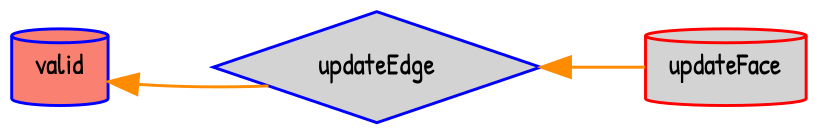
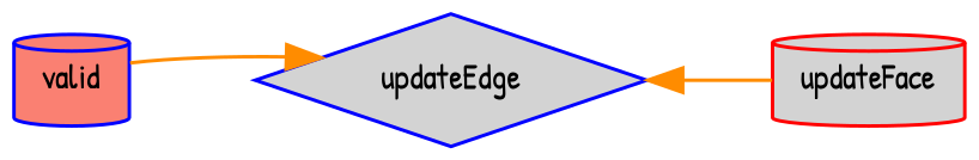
  digraph {
    fontname="Patrick Hand"
    rankdir=LR
    node [color=blue fillcolor=lightgrey fontname="Patrick Hand" fontsize=10 shape=cylinder style=filled]
    edge [color=darkorange dir=back fontname="Patrick Hand" fontsize=10 labelfontname=Helvetica labelfontsize=10 style=solid]
    n1 [fillcolor=salmon fontcolor=black height=0.2 label=valid width=0.4]
    n2 [height=0.2 label=updateEdge shape=diamond width=0.4]
    n3 [color=red height=0.2 label=updateFace width=0.4]
-   n1 -> n2
+   n2 -> n1
    n2 -> n3
  }
